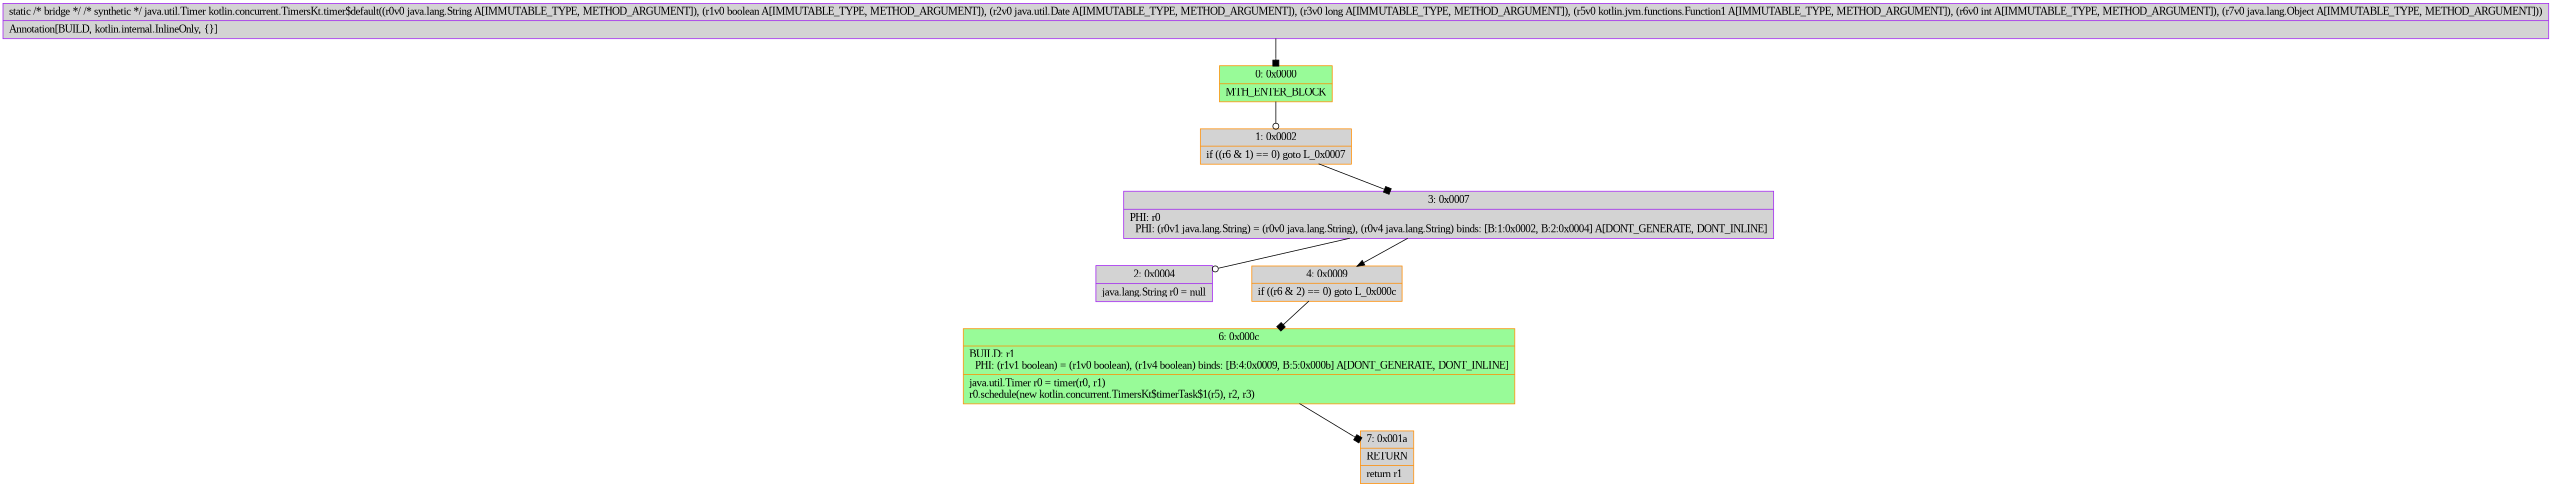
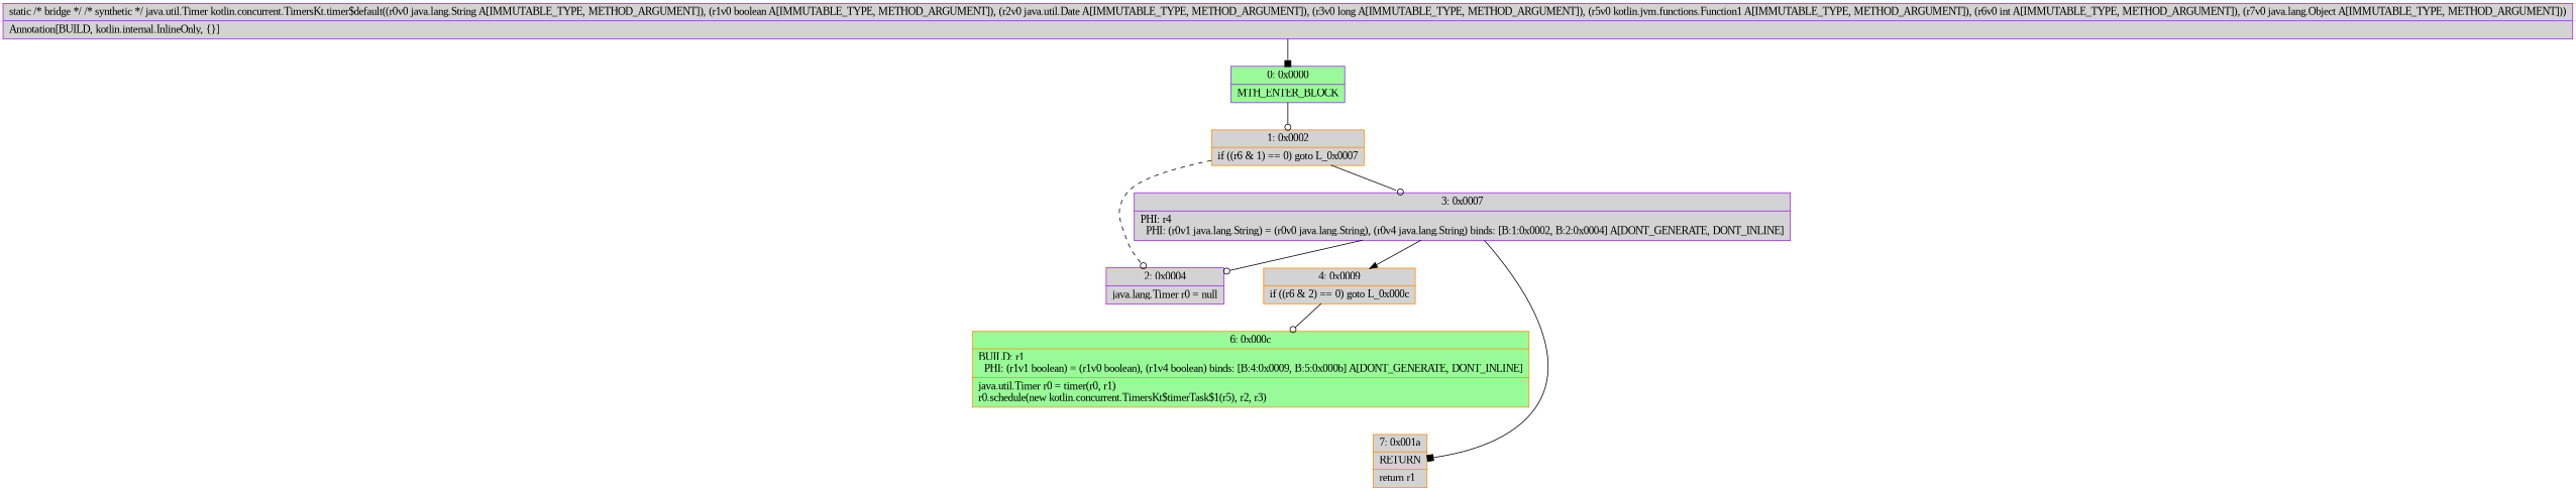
  digraph {
    fontname="Liberation Serif"
    node [color=purple fillcolor=lightgrey fontname="Liberation Serif" shape=record style=filled]
    edge [arrowhead=odot fontname="Liberation Serif"]
-   n1 [color=darkorange fillcolor=palegreen label="{0\:\ 0x0000|MTH_ENTER_BLOCK\l}"]
+   n1 [fillcolor=palegreen label="{0\:\ 0x0000|MTH_ENTER_BLOCK\l}"]
    n2 [color=darkorange label="{1\:\ 0x0002|if ((r6 & 1) == 0) goto L_0x0007\l}"]
-   n3 [label="{2\:\ 0x0004|java.lang.String r0 = null\l}"]
-   n4 [label="{3\:\ 0x0007|PHI: r0 \l  PHI: (r0v1 java.lang.String) = (r0v0 java.lang.String), (r0v4 java.lang.String) binds: [B:1:0x0002, B:2:0x0004] A[DONT_GENERATE, DONT_INLINE]\l}"]
+   n3 [label="{2\:\ 0x0004|java.lang.Timer r0 = null\l}"]
+   n4 [label="{3\:\ 0x0007|PHI: r4 \l  PHI: (r0v1 java.lang.String) = (r0v0 java.lang.String), (r0v4 java.lang.String) binds: [B:1:0x0002, B:2:0x0004] A[DONT_GENERATE, DONT_INLINE]\l}"]
    n5 [color=darkorange label="{4\:\ 0x0009|if ((r6 & 2) == 0) goto L_0x000c\l}"]
    n6 [color=darkorange fillcolor=palegreen label="{6\:\ 0x000c|BUILD: r1 \l  PHI: (r1v1 boolean) = (r1v0 boolean), (r1v4 boolean) binds: [B:4:0x0009, B:5:0x000b] A[DONT_GENERATE, DONT_INLINE]\l|java.util.Timer r0 = timer(r0, r1)\lr0.schedule(new kotlin.concurrent.TimersKt$timerTask$1(r5), r2, r3)\l}"]
    n7 [color=darkorange label="{7\:\ 0x001a|RETURN\l|return r1\l}"]
    n8 [label="{static \/* bridge *\/ \/* synthetic *\/ java.util.Timer kotlin.concurrent.TimersKt.timer$default((r0v0 java.lang.String A[IMMUTABLE_TYPE, METHOD_ARGUMENT]), (r1v0 boolean A[IMMUTABLE_TYPE, METHOD_ARGUMENT]), (r2v0 java.util.Date A[IMMUTABLE_TYPE, METHOD_ARGUMENT]), (r3v0 long A[IMMUTABLE_TYPE, METHOD_ARGUMENT]), (r5v0 kotlin.jvm.functions.Function1 A[IMMUTABLE_TYPE, METHOD_ARGUMENT]), (r6v0 int A[IMMUTABLE_TYPE, METHOD_ARGUMENT]), (r7v0 java.lang.Object A[IMMUTABLE_TYPE, METHOD_ARGUMENT]))  | Annotation[BUILD, kotlin.internal.InlineOnly, \{\}]\l}"]
    n1 -> n2
-   n2 -> n4 [arrowhead=box]
+   n2 -> n3 [style=dashed]
+   n2 -> n4
    n4 -> n3
    n4 -> n5 [arrowhead=normal]
-   n5 -> n6 [arrowhead=box]
-   n6 -> n7 [arrowhead=box]
+   n5 -> n6
+   n4 -> n7 [arrowhead=box]
    n8 -> n1 [arrowhead=box]
  }
